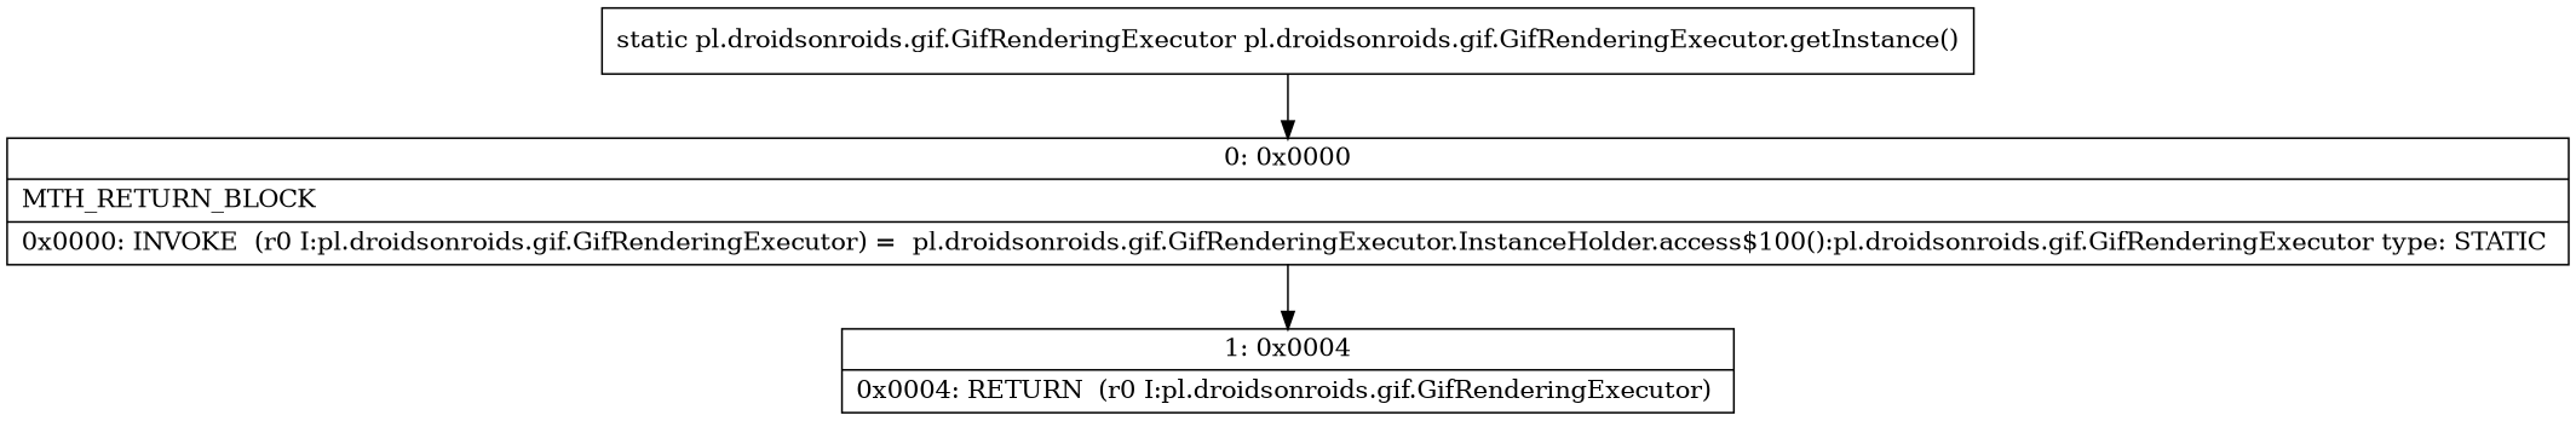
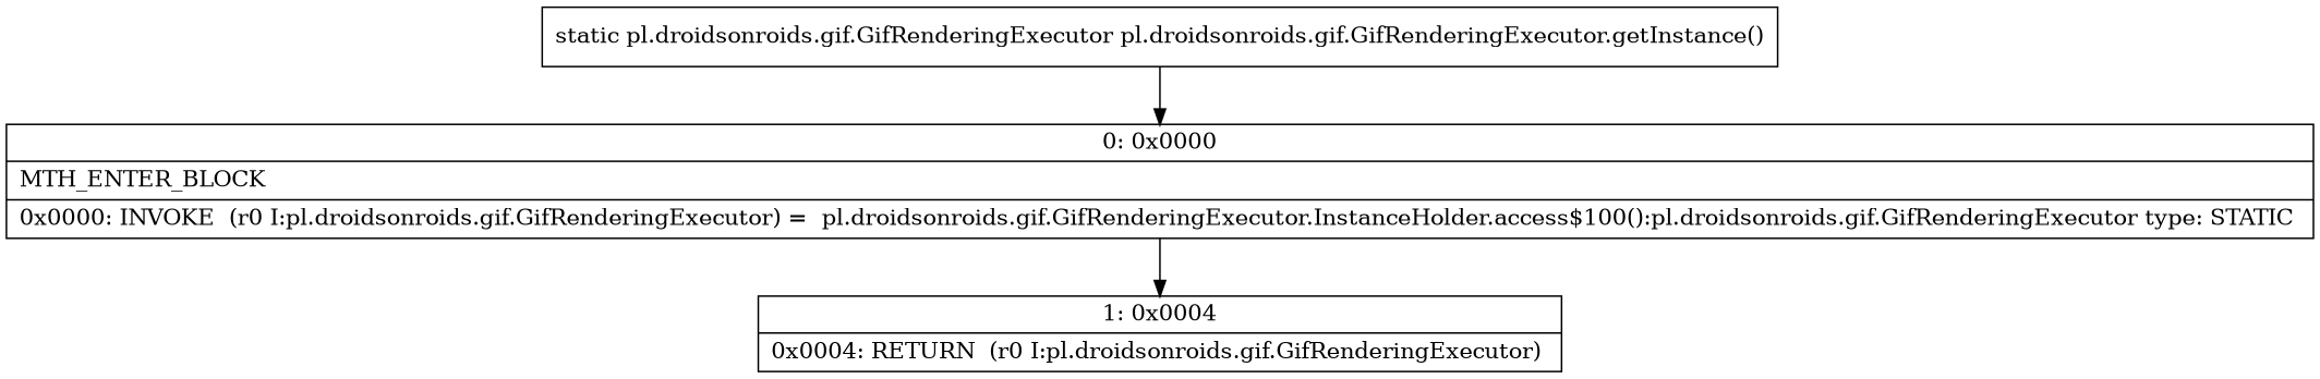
  digraph {
    node [shape=record]
-   n1 [label="{0\:\ 0x0000|MTH_RETURN_BLOCK\l|0x0000: INVOKE  (r0 I:pl.droidsonroids.gif.GifRenderingExecutor) =  pl.droidsonroids.gif.GifRenderingExecutor.InstanceHolder.access$100():pl.droidsonroids.gif.GifRenderingExecutor type: STATIC \l}"]
+   n1 [label="{0\:\ 0x0000|MTH_ENTER_BLOCK\l|0x0000: INVOKE  (r0 I:pl.droidsonroids.gif.GifRenderingExecutor) =  pl.droidsonroids.gif.GifRenderingExecutor.InstanceHolder.access$100():pl.droidsonroids.gif.GifRenderingExecutor type: STATIC \l}"]
    n2 [label="{1\:\ 0x0004|0x0004: RETURN  (r0 I:pl.droidsonroids.gif.GifRenderingExecutor) \l}"]
    n3 [label="{static pl.droidsonroids.gif.GifRenderingExecutor pl.droidsonroids.gif.GifRenderingExecutor.getInstance() }"]
    n1 -> n2
    n3 -> n1
  }
